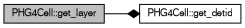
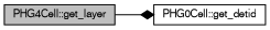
  digraph {
    rankdir=LR
    node [color=black fontname=FreeSans fontsize=10 shape=record]
    n1 [fillcolor=grey75 fontcolor=black height=0.2 label="PHG4Cell::get_layer" style=filled width=0.4]
-   n2 [height=0.2 label="PHG4Cell::get_detid" width=0.4]
+   n2 [height=0.2 label="PHG0Cell::get_detid" width=0.4]
    n1 -> n2 [color=black fontname=FreeSans fontsize=10 labelfontname=FreeSans labelfontsize=10 style=solid arrowhead=diamond]
  }
